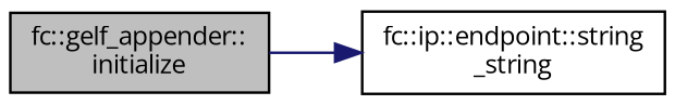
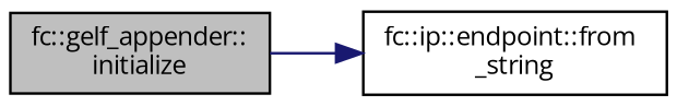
  digraph {
    rankdir=LR
    fontname="Open Sans"
    node [color=black fontname="Open Sans" fontsize=10 shape=record style=filled]
    n1 [fillcolor=grey75 fontcolor=black height=0.2 label="fc::gelf_appender::\linitialize" width=0.4]
-   n2 [fillcolor=white height=0.2 label="fc::ip::endpoint::string\l_string" width=0.4]
+   n2 [fillcolor=white height=0.2 label="fc::ip::endpoint::from\l_string" width=0.4]
    n1 -> n2 [color=midnightblue fontname="Open Sans" fontsize=10 labelfontname=Helvetica labelfontsize=10 style=solid]
  }
